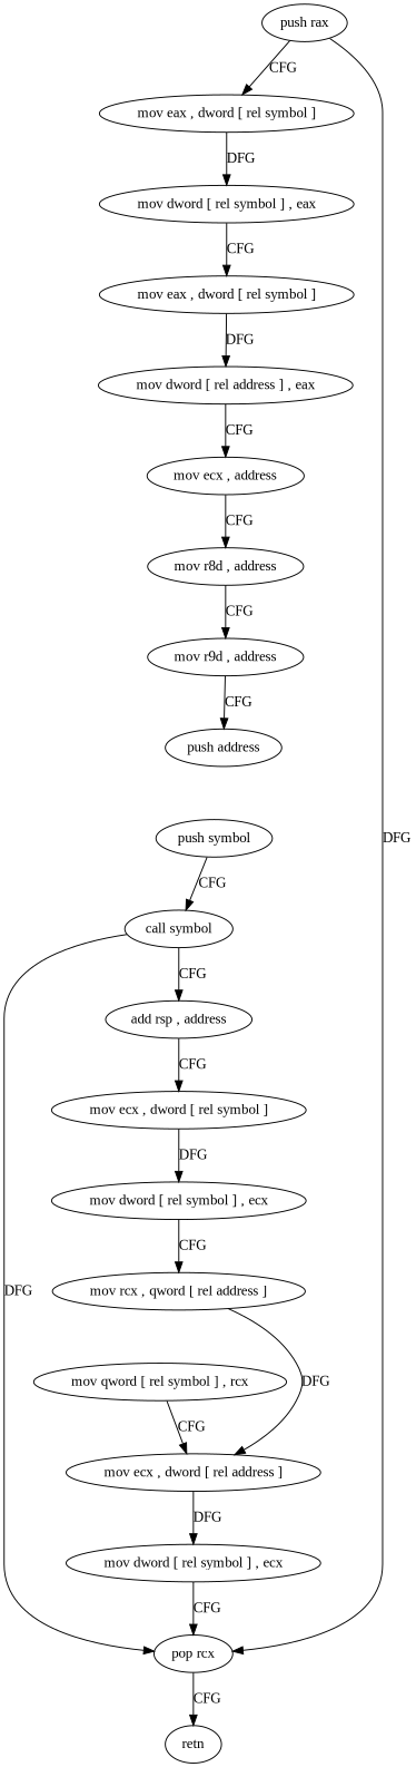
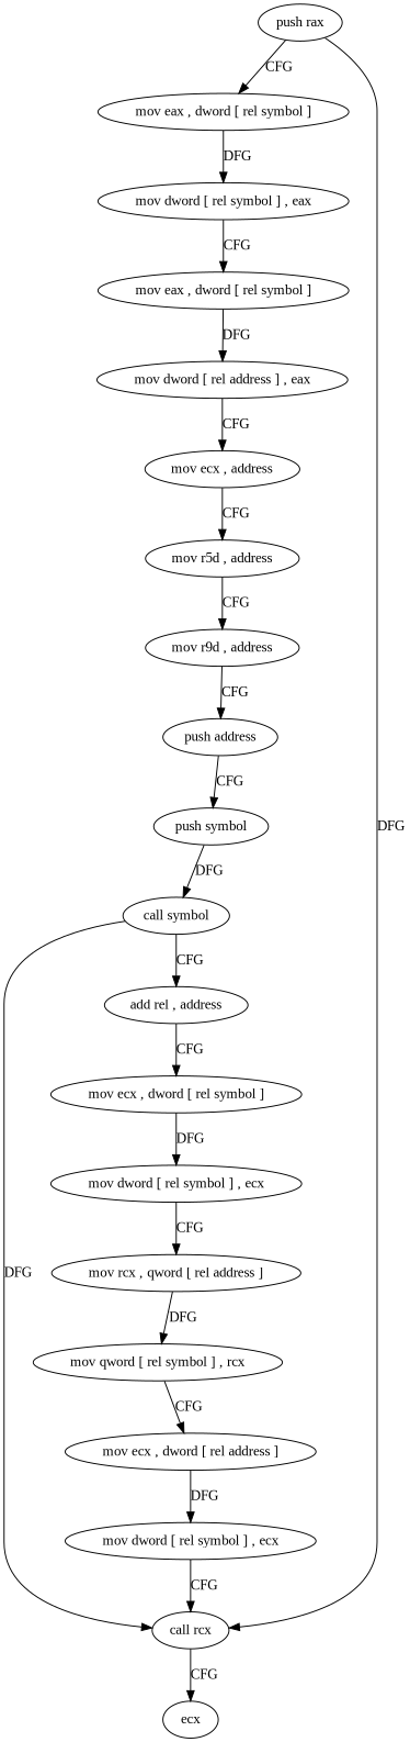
  digraph {
    fontname="Liberation Serif"
    node [fontname="Liberation Serif"]
    edge [fontname="Liberation Serif"]
    n1 [label="push rax"]
    n2 [label="mov eax , dword [ rel symbol ]"]
-   n3 [label="pop rcx"]
+   n3 [label="call rcx"]
    n4 [label="mov dword [ rel symbol ] , eax"]
-   n5 [label=retn]
+   n5 [label=ecx]
    n6 [label="mov eax , dword [ rel symbol ]"]
    n7 [label="mov dword [ rel address ] , eax"]
    n8 [label="mov ecx , address"]
-   n9 [label="mov r8d , address"]
+   n9 [label="mov r5d , address"]
    n10 [label="mov r9d , address"]
    n11 [label="push address"]
    n12 [label="push symbol"]
    n13 [label="call symbol"]
-   n14 [label="add rsp , address"]
+   n14 [label="add rel , address"]
    n15 [label="mov ecx , dword [ rel symbol ]"]
    n16 [label="mov dword [ rel symbol ] , ecx"]
    n17 [label="mov rcx , qword [ rel address ]"]
    n18 [label="mov qword [ rel symbol ] , rcx"]
    n19 [label="mov ecx , dword [ rel address ]"]
    n20 [label="mov dword [ rel symbol ] , ecx"]
    n1 -> n2 [label=CFG]
    n1 -> n3 [label=DFG]
    n2 -> n4 [label=DFG]
    n3 -> n5 [label=CFG]
    n4 -> n6 [label=CFG]
    n6 -> n7 [label=DFG]
    n7 -> n8 [label=CFG]
    n8 -> n9 [label=CFG]
    n9 -> n10 [label=CFG]
    n10 -> n11 [label=CFG]
-   n12 -> n13 [label=CFG]
+   n11 -> n12 [label=CFG]
+   n12 -> n13 [label=DFG]
    n13 -> n3 [label=DFG]
    n13 -> n14 [label=CFG]
    n14 -> n15 [label=CFG]
    n15 -> n16 [label=DFG]
    n16 -> n17 [label=CFG]
-   n17 -> n19 [label=DFG]
+   n17 -> n18 [label=DFG]
    n18 -> n19 [label=CFG]
    n19 -> n20 [label=DFG]
    n20 -> n3 [label=CFG]
  }
